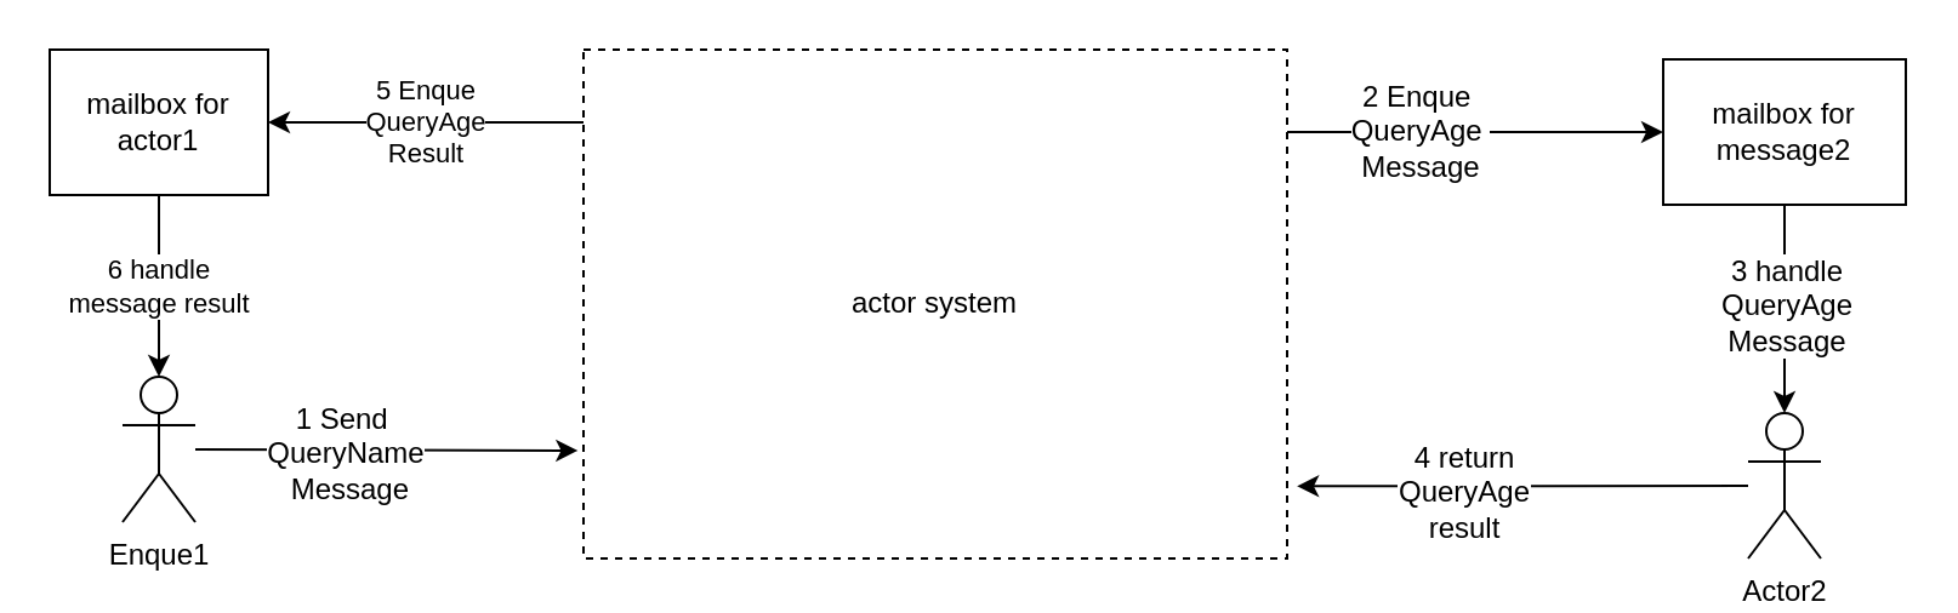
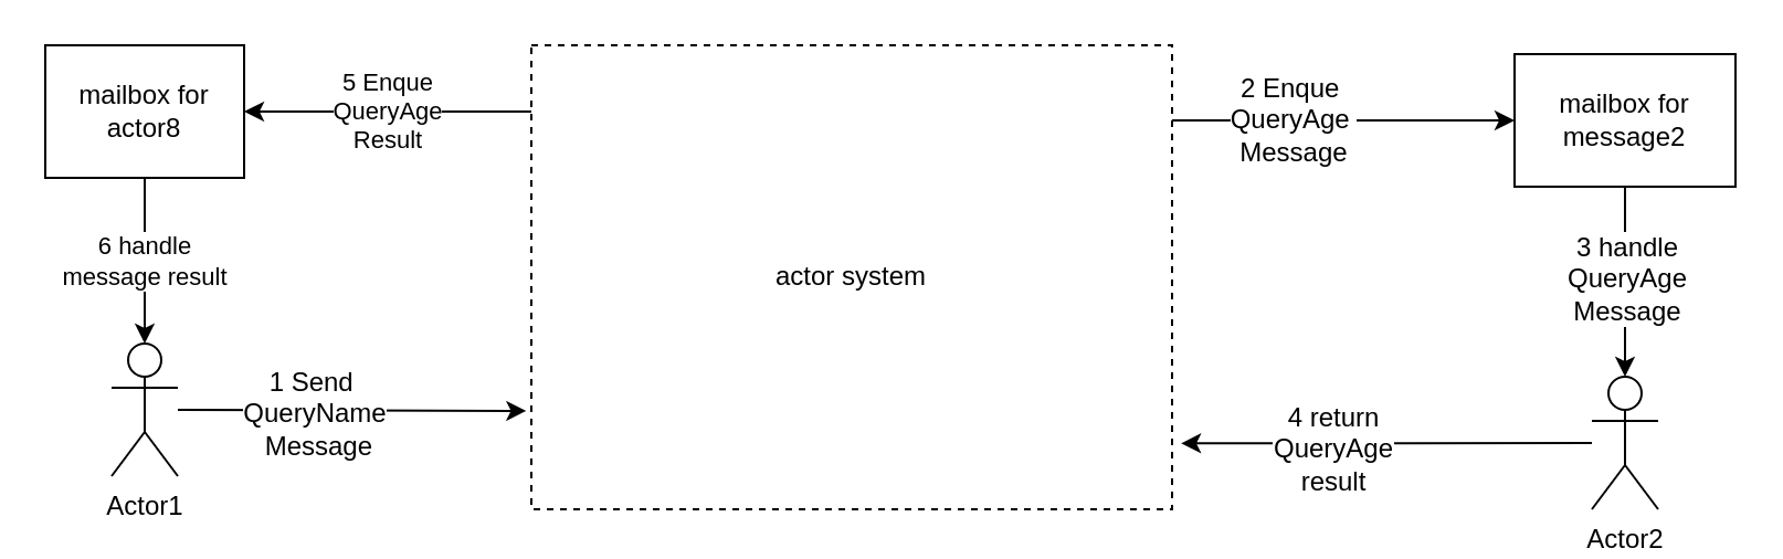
  <mxCell id="0" />
  <mxCell id="1" parent="0" />
  <mxCell id="2" parent="1" edge="1" target="11" source="4" style="rounded=0;orthogonalLoop=1;jettySize=auto;html=1;entryX=-0.008;entryY=0.788;entryDx=0;entryDy=0;entryPerimeter=0;"><mxGeometry as="geometry" relative="1" /></mxCell>
  <mxCell id="3" value="1 Send&amp;nbsp;&lt;br&gt;QueryName&lt;br&gt;&amp;nbsp;Message&lt;br&gt;" parent="2" style="text;html=1;resizable=0;points=[];align=center;verticalAlign=middle;labelBackgroundColor=#ffffff;" vertex="1" connectable="0"><mxGeometry as="geometry" relative="1" y="-1" x="-0.212"><mxPoint as="offset" /></mxGeometry></mxCell>
- <mxCell id="4" value="Enque1" parent="1" style="shape=umlActor;verticalLabelPosition=bottom;labelBackgroundColor=#ffffff;verticalAlign=top;html=1;outlineConnect=0;" vertex="1"><mxGeometry as="geometry" height="60" width="30" y="155" x="50" /></mxCell>
+ <mxCell id="4" value="Actor1" parent="1" style="shape=umlActor;verticalLabelPosition=bottom;labelBackgroundColor=#ffffff;verticalAlign=top;html=1;outlineConnect=0;" vertex="1"><mxGeometry as="geometry" height="60" width="30" y="155" x="50" /></mxCell>
  <mxCell id="5" parent="1" edge="1" target="11" source="7" style="edgeStyle=none;rounded=0;orthogonalLoop=1;jettySize=auto;html=1;entryX=1.014;entryY=0.858;entryDx=0;entryDy=0;entryPerimeter=0;"><mxGeometry as="geometry" relative="1" /></mxCell>
  <mxCell id="6" value="&amp;nbsp;4 return&amp;nbsp;&lt;br&gt;QueryAge&lt;br&gt;result&lt;br&gt;" parent="5" style="text;html=1;resizable=0;points=[];align=center;verticalAlign=middle;labelBackgroundColor=#ffffff;" vertex="1" connectable="0"><mxGeometry as="geometry" relative="1" y="2" x="0.265"><mxPoint as="offset" /></mxGeometry></mxCell>
  <mxCell id="7" value="Actor2" parent="1" style="shape=umlActor;verticalLabelPosition=bottom;labelBackgroundColor=#ffffff;verticalAlign=top;html=1;outlineConnect=0;" vertex="1"><mxGeometry as="geometry" height="60" width="30" y="170" x="720" /></mxCell>
  <mxCell id="8" parent="1" edge="1" target="16" source="11" style="edgeStyle=none;rounded=0;orthogonalLoop=1;jettySize=auto;html=1;entryX=0;entryY=0.5;entryDx=0;entryDy=0;exitX=1;exitY=0.162;exitDx=0;exitDy=0;exitPerimeter=0;"><mxGeometry as="geometry" relative="1"><mxPoint as="sourcePoint" y="54" x="483" /></mxGeometry></mxCell>
  <mxCell id="9" value="2 Enque&amp;nbsp;&lt;br&gt;QueryAge&amp;nbsp;&lt;br&gt;Message&lt;br&gt;" parent="8" style="text;html=1;resizable=0;points=[];align=center;verticalAlign=middle;labelBackgroundColor=#ffffff;" vertex="1" connectable="0"><mxGeometry as="geometry" relative="1" y="1" x="-0.287"><mxPoint as="offset" /></mxGeometry></mxCell>
  <mxCell id="10" value="5 Enque&lt;br&gt;QueryAge&lt;br&gt;Result" parent="1" edge="1" target="13" source="11" style="edgeStyle=none;rounded=0;orthogonalLoop=1;jettySize=auto;html=1;entryX=1;entryY=0.5;entryDx=0;entryDy=0;exitX=0;exitY=0.143;exitDx=0;exitDy=0;exitPerimeter=0;"><mxGeometry as="geometry" relative="1" /></mxCell>
  <mxCell id="11" value="actor system" parent="1" style="rounded=0;whiteSpace=wrap;html=1;dashed=1;" vertex="1"><mxGeometry as="geometry" height="210" width="290" y="20" x="240" /></mxCell>
  <mxCell id="12" value="6 handle&lt;br&gt;message result&lt;br&gt;" parent="1" edge="1" target="4" source="13" style="edgeStyle=none;rounded=0;orthogonalLoop=1;jettySize=auto;html=1;entryX=0.5;entryY=0;entryDx=0;entryDy=0;entryPerimeter=0;"><mxGeometry as="geometry" relative="1" /></mxCell>
- <mxCell id="13" value="mailbox for actor1" parent="1" style="rounded=0;whiteSpace=wrap;html=1;" vertex="1"><mxGeometry as="geometry" height="60" width="90" y="20" x="20" /></mxCell>
+ <mxCell id="13" value="mailbox for actor8" parent="1" style="rounded=0;whiteSpace=wrap;html=1;" vertex="1"><mxGeometry as="geometry" height="60" width="90" y="20" x="20" /></mxCell>
  <mxCell id="14" value="" parent="1" edge="1" target="7" source="16" style="edgeStyle=none;rounded=0;orthogonalLoop=1;jettySize=auto;html=1;"><mxGeometry as="geometry" relative="1" /></mxCell>
  <mxCell id="15" value="3 handle&lt;br&gt;QueryAge&lt;br&gt;Message&lt;br&gt;" parent="14" style="text;html=1;resizable=0;points=[];align=center;verticalAlign=middle;labelBackgroundColor=#ffffff;" vertex="1" connectable="0"><mxGeometry as="geometry" relative="1" x="-0.486"><mxPoint as="offset" y="19" /></mxGeometry></mxCell>
  <mxCell id="16" value="mailbox for message2" parent="1" style="rounded=0;whiteSpace=wrap;html=1;" vertex="1"><mxGeometry as="geometry" height="60" width="100" y="24" x="685" /></mxCell>
